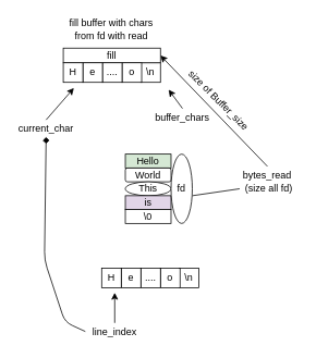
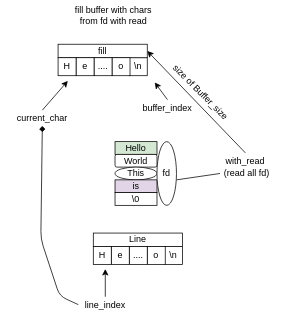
  <mxCell id="0" />
  <mxCell id="1" parent="0" />
- <mxCell id="2" value="fill buffer with chars from fd with read" style="text;html=1;strokeColor=none;fillColor=none;align=center;verticalAlign=middle;whiteSpace=wrap;rounded=0;" parent="1" vertex="1"><mxGeometry x="72" y="20" width="128" height="30" as="geometry" /></mxCell>
+ <mxCell id="2" value="fill buffer with chars from fd with read" style="text;html=1;strokeColor=none;fillColor=none;align=center;verticalAlign=middle;whiteSpace=wrap;rounded=0;" parent="1" vertex="1"><mxGeometry x="87" y="5" width="128" height="30" as="geometry" /></mxCell>
  <mxCell id="3" value="" style="edgeStyle=none;orthogonalLoop=1;jettySize=auto;html=1;exitX=0;exitY=0.5;exitDx=0;exitDy=0;entryX=1;entryY=0.6;entryDx=0;entryDy=0;entryPerimeter=0;endArrow=none;" parent="1" source="17" target="38" edge="1"><mxGeometry width="100" relative="1" as="geometry"><mxPoint x="238" y="161" as="sourcePoint" /><mxPoint x="338" y="161" as="targetPoint" /><Array as="points" /></mxGeometry></mxCell>
  <mxCell id="4" value="" style="edgeStyle=none;orthogonalLoop=1;jettySize=auto;html=1;exitX=0.5;exitY=0;exitDx=0;exitDy=0;entryX=1;entryY=0.5;entryDx=0;entryDy=0;" parent="1" source="16" target="20" edge="1"><mxGeometry width="100" relative="1" as="geometry"><mxPoint x="273" y="177" as="sourcePoint" /><mxPoint x="373" y="177" as="targetPoint" /><Array as="points" /></mxGeometry></mxCell>
  <mxCell id="5" value="size of Buffer_size" style="text;html=1;align=center;verticalAlign=middle;resizable=0;points=[];autosize=1;strokeColor=none;fillColor=none;rotation=45;" parent="1" vertex="1"><mxGeometry x="209" y="109" width="116" height="26" as="geometry" /></mxCell>
  <mxCell id="6" value="" style="group" parent="1" vertex="1" connectable="0"><mxGeometry x="20" y="107" width="72" height="60" as="geometry" /></mxCell>
  <mxCell id="7" value="current_char" style="text;html=1;strokeColor=none;fillColor=none;align=center;verticalAlign=middle;whiteSpace=wrap;rounded=0;" parent="6" vertex="1"><mxGeometry y="39" width="72" height="21" as="geometry" /></mxCell>
  <mxCell id="8" value="" style="edgeStyle=none;orthogonalLoop=1;jettySize=auto;html=1;exitX=0.5;exitY=0;exitDx=0;exitDy=0;" parent="6" source="7" edge="1"><mxGeometry width="100" relative="1" as="geometry"><mxPoint x="-17" y="23" as="sourcePoint" /><mxPoint x="70" as="targetPoint" /><Array as="points" /></mxGeometry></mxCell>
  <mxCell id="9" value="" style="group" parent="1" vertex="1" connectable="0"><mxGeometry x="187" y="109" width="72" height="44" as="geometry" /></mxCell>
- <mxCell id="10" value="buffer_chars" style="text;html=1;strokeColor=none;fillColor=none;align=center;verticalAlign=middle;whiteSpace=wrap;rounded=0;" parent="9" vertex="1"><mxGeometry y="23" width="72" height="21" as="geometry" /></mxCell>
+ <mxCell id="10" value="buffer_index" style="text;html=1;strokeColor=none;fillColor=none;align=center;verticalAlign=middle;whiteSpace=wrap;rounded=0;" parent="9" vertex="1"><mxGeometry y="23" width="72" height="21" as="geometry" /></mxCell>
  <mxCell id="11" value="" style="endArrow=classic;html=1;exitX=0.5;exitY=0;exitDx=0;exitDy=0;" parent="9" source="10" edge="1"><mxGeometry width="50" height="50" relative="1" as="geometry"><mxPoint x="15" y="59" as="sourcePoint" /><mxPoint x="19" as="targetPoint" /></mxGeometry></mxCell>
  <mxCell id="12" value="" style="group" parent="1" vertex="1" connectable="0"><mxGeometry x="104" y="358" width="72" height="58" as="geometry" /></mxCell>
  <mxCell id="13" value="line_index" style="text;html=1;strokeColor=none;fillColor=none;align=center;verticalAlign=middle;whiteSpace=wrap;rounded=0;" parent="12" vertex="1"><mxGeometry y="37" width="72" height="21" as="geometry" /></mxCell>
  <mxCell id="14" value="" style="endArrow=classic;html=1;exitX=0.5;exitY=0;exitDx=0;exitDy=0;" parent="12" source="13" edge="1"><mxGeometry width="50" height="50" relative="1" as="geometry"><mxPoint x="15" y="73" as="sourcePoint" /><mxPoint x="36" as="targetPoint" /></mxGeometry></mxCell>
  <mxCell id="15" value="" style="group" parent="1" vertex="1" connectable="0"><mxGeometry x="291" y="203" width="74" height="38" as="geometry" /></mxCell>
- <mxCell id="16" value="bytes_read" style="text;html=1;strokeColor=none;fillColor=none;align=center;verticalAlign=middle;whiteSpace=wrap;rounded=0;" parent="15" vertex="1"><mxGeometry width="72" height="21" as="geometry" /></mxCell>
- <mxCell id="17" value="(size all fd)" style="text;html=1;strokeColor=none;fillColor=none;align=center;verticalAlign=middle;whiteSpace=wrap;rounded=0;" parent="15" vertex="1"><mxGeometry x="2" y="17" width="72" height="21" as="geometry" /></mxCell>
+ <mxCell id="16" value="with_read" style="text;html=1;strokeColor=none;fillColor=none;align=center;verticalAlign=middle;whiteSpace=wrap;rounded=0;" parent="15" vertex="1"><mxGeometry width="72" height="21" as="geometry" /></mxCell>
+ <mxCell id="17" value="(read all fd)" style="text;html=1;strokeColor=none;fillColor=none;align=center;verticalAlign=middle;whiteSpace=wrap;rounded=0;" parent="15" vertex="1"><mxGeometry x="2" y="17" width="72" height="21" as="geometry" /></mxCell>
  <mxCell id="18" value="" style="group" parent="1" vertex="1" connectable="0"><mxGeometry x="77" y="58" width="119" height="42" as="geometry" /></mxCell>
  <mxCell id="19" value="\n" style="rounded=0;whiteSpace=wrap;html=1;" parent="18" vertex="1"><mxGeometry x="95" y="18" width="24" height="24" as="geometry" /></mxCell>
  <mxCell id="20" value="fill" style="rounded=0;whiteSpace=wrap;html=1;" parent="18" vertex="1"><mxGeometry width="119" height="18" as="geometry" /></mxCell>
  <mxCell id="21" value="o" style="rounded=0;whiteSpace=wrap;html=1;" parent="18" vertex="1"><mxGeometry x="72" y="18" width="24" height="24" as="geometry" /></mxCell>
  <mxCell id="22" value="...." style="rounded=0;whiteSpace=wrap;html=1;" parent="18" vertex="1"><mxGeometry x="48" y="18" width="24" height="24" as="geometry" /></mxCell>
  <mxCell id="23" value="e" style="rounded=0;whiteSpace=wrap;html=1;" parent="18" vertex="1"><mxGeometry x="24" y="18" width="24" height="24" as="geometry" /></mxCell>
  <mxCell id="24" value="H" style="rounded=0;whiteSpace=wrap;html=1;" parent="18" vertex="1"><mxGeometry y="18" width="24" height="24" as="geometry" /></mxCell>
  <mxCell id="25" value="" style="group" parent="1" vertex="1" connectable="0"><mxGeometry x="124" y="310" width="119" height="42" as="geometry" /></mxCell>
  <mxCell id="26" value="\n" style="rounded=0;whiteSpace=wrap;html=1;" parent="25" vertex="1"><mxGeometry x="95" y="18" width="24" height="24" as="geometry" /></mxCell>
+ <mxCell id="27" value="Line" style="rounded=0;whiteSpace=wrap;html=1;" parent="25" vertex="1"><mxGeometry width="119" height="18" as="geometry" /></mxCell>
  <mxCell id="28" value="o" style="rounded=0;whiteSpace=wrap;html=1;" parent="25" vertex="1"><mxGeometry x="72" y="18" width="24" height="24" as="geometry" /></mxCell>
  <mxCell id="29" value="...." style="rounded=0;whiteSpace=wrap;html=1;" parent="25" vertex="1"><mxGeometry x="48" y="18" width="24" height="24" as="geometry" /></mxCell>
  <mxCell id="30" value="e" style="rounded=0;whiteSpace=wrap;html=1;" parent="25" vertex="1"><mxGeometry x="24" y="18" width="24" height="24" as="geometry" /></mxCell>
  <mxCell id="31" value="H" style="rounded=0;whiteSpace=wrap;html=1;" parent="25" vertex="1"><mxGeometry y="18" width="24" height="24" as="geometry" /></mxCell>
  <mxCell id="32" value="" style="group" parent="1" vertex="1" connectable="0"><mxGeometry x="153" y="188" width="82" height="85" as="geometry" /></mxCell>
  <mxCell id="33" value="Hello" style="rounded=0;whiteSpace=wrap;html=1;fillColor=#d5e8d4;" parent="32" vertex="1"><mxGeometry width="56" height="17" as="geometry" /></mxCell>
  <mxCell id="34" value="World" style="whiteSpace=wrap;html=1;rounded=1;" parent="32" vertex="1"><mxGeometry y="17" width="56" height="17" as="geometry" /></mxCell>
  <mxCell id="35" value="This" style="ellipse;whiteSpace=wrap;html=1;" parent="32" vertex="1"><mxGeometry y="34" width="56" height="17" as="geometry" /></mxCell>
  <mxCell id="36" value="is" style="rounded=0;whiteSpace=wrap;html=1;fillColor=#e1d5e7;" parent="32" vertex="1"><mxGeometry y="51" width="56" height="17" as="geometry" /></mxCell>
  <mxCell id="37" value="\0" style="rounded=0;whiteSpace=wrap;html=1;" parent="32" vertex="1"><mxGeometry y="68" width="56" height="17" as="geometry" /></mxCell>
  <mxCell id="38" value="fd" style="ellipse;whiteSpace=wrap;html=1;" parent="32" vertex="1"><mxGeometry x="56" width="26" height="85" as="geometry" /></mxCell>
  <mxCell id="39" value="" style="endArrow=diamond;html=1;entryX=0.5;entryY=1;entryDx=0;entryDy=0;exitX=0;exitY=0.5;exitDx=0;exitDy=0;" parent="1" source="13" target="7" edge="1"><mxGeometry width="50" height="50" relative="1" as="geometry"><mxPoint x="-45" y="370" as="sourcePoint" /><mxPoint x="159" y="173" as="targetPoint" /><Array as="points"><mxPoint x="79" y="394" /><mxPoint x="54" y="318" /></Array></mxGeometry></mxCell>
